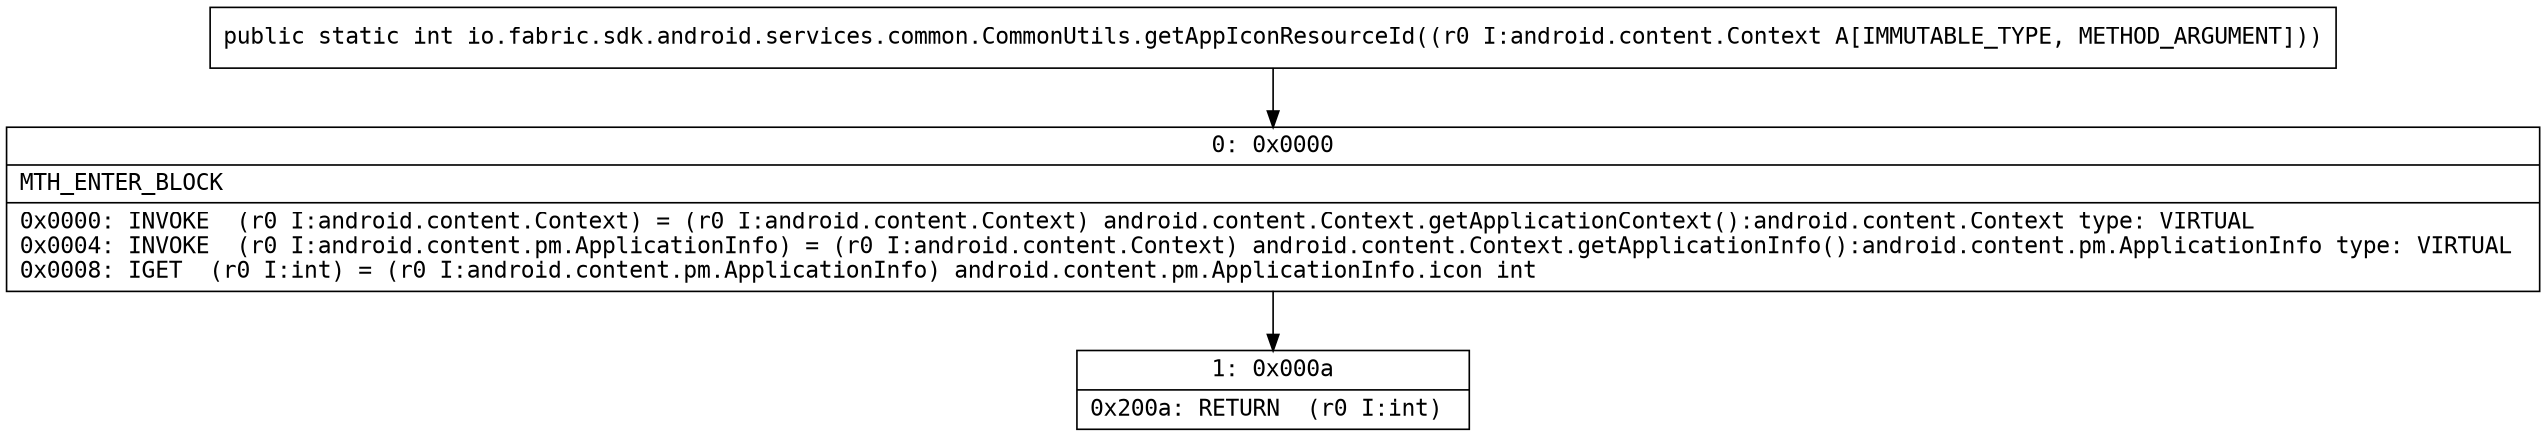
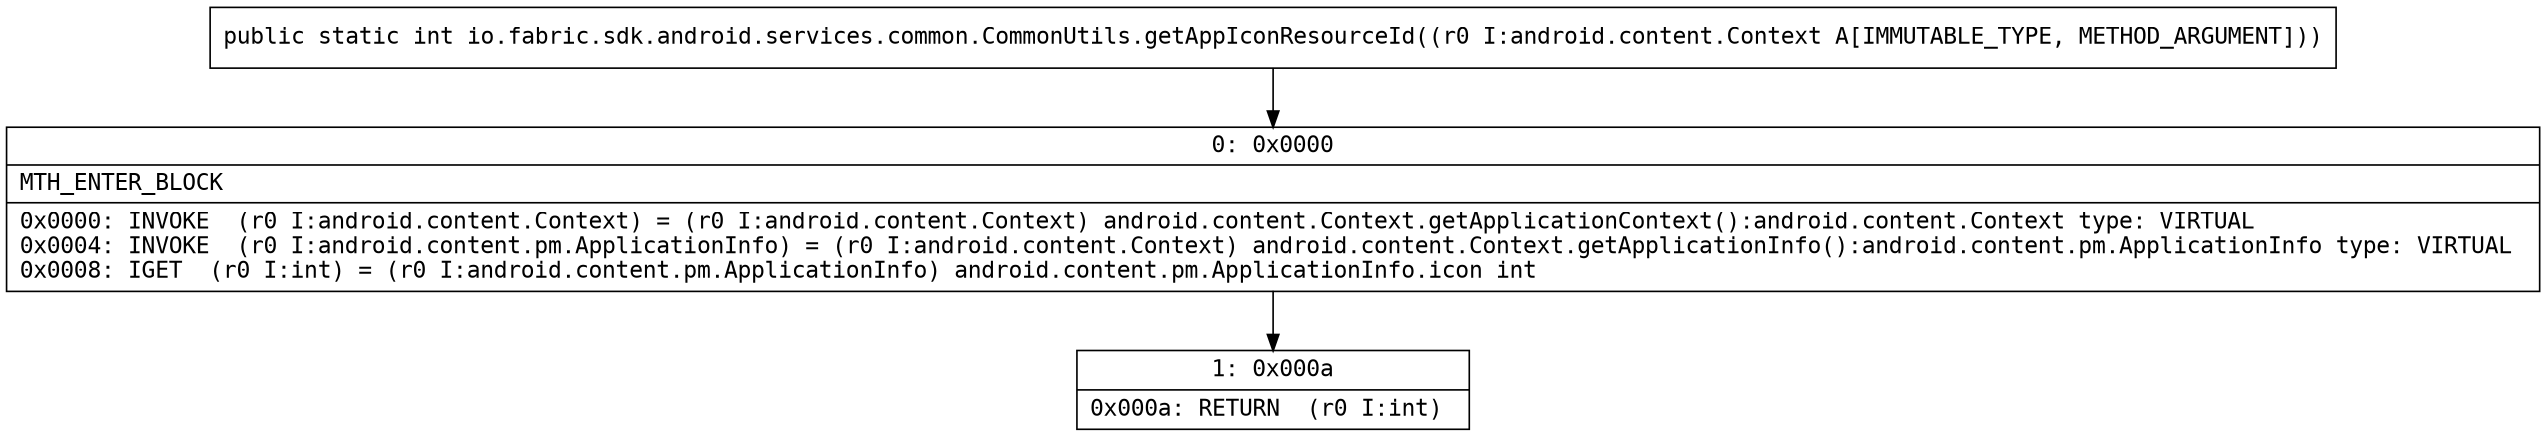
  digraph {
    fontname="DejaVu Sans Mono"
    node [shape=record fontname="DejaVu Sans Mono"]
    edge [fontname="DejaVu Sans Mono"]
    n1 [label="{0\:\ 0x0000|MTH_ENTER_BLOCK\l|0x0000: INVOKE  (r0 I:android.content.Context) = (r0 I:android.content.Context) android.content.Context.getApplicationContext():android.content.Context type: VIRTUAL \l0x0004: INVOKE  (r0 I:android.content.pm.ApplicationInfo) = (r0 I:android.content.Context) android.content.Context.getApplicationInfo():android.content.pm.ApplicationInfo type: VIRTUAL \l0x0008: IGET  (r0 I:int) = (r0 I:android.content.pm.ApplicationInfo) android.content.pm.ApplicationInfo.icon int \l}"]
-   n2 [label="{1\:\ 0x000a|0x200a: RETURN  (r0 I:int) \l}"]
+   n2 [label="{1\:\ 0x000a|0x000a: RETURN  (r0 I:int) \l}"]
    n3 [label="{public static int io.fabric.sdk.android.services.common.CommonUtils.getAppIconResourceId((r0 I:android.content.Context A[IMMUTABLE_TYPE, METHOD_ARGUMENT])) }"]
    n1 -> n2
    n3 -> n1
  }
